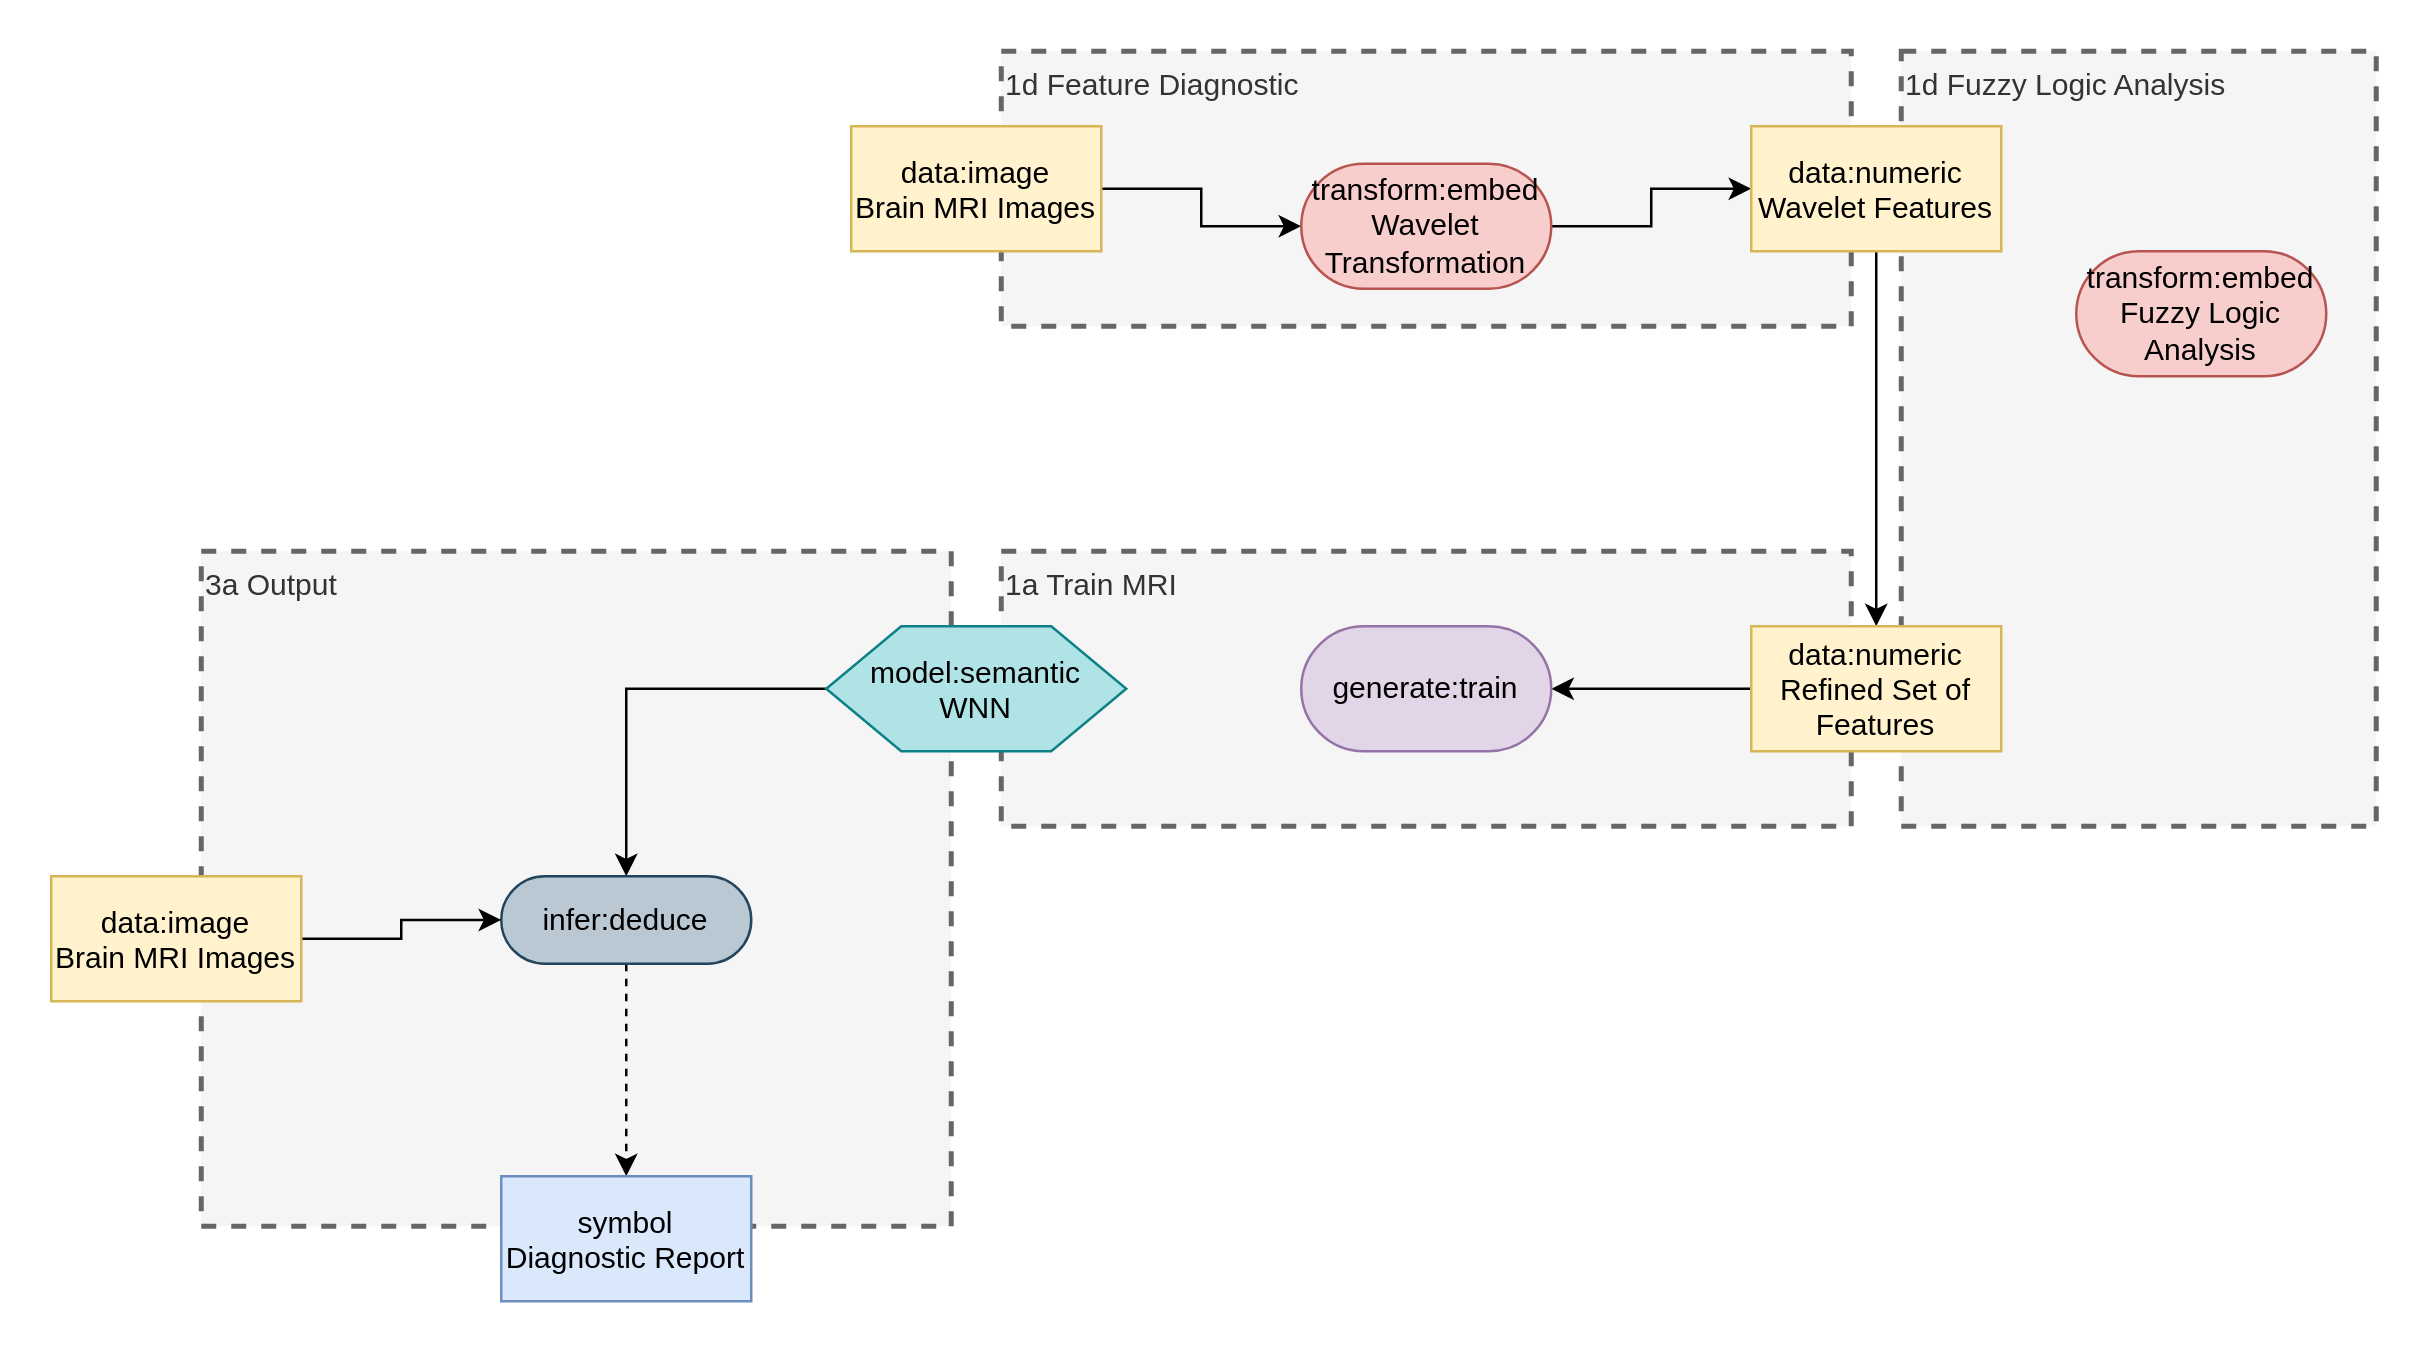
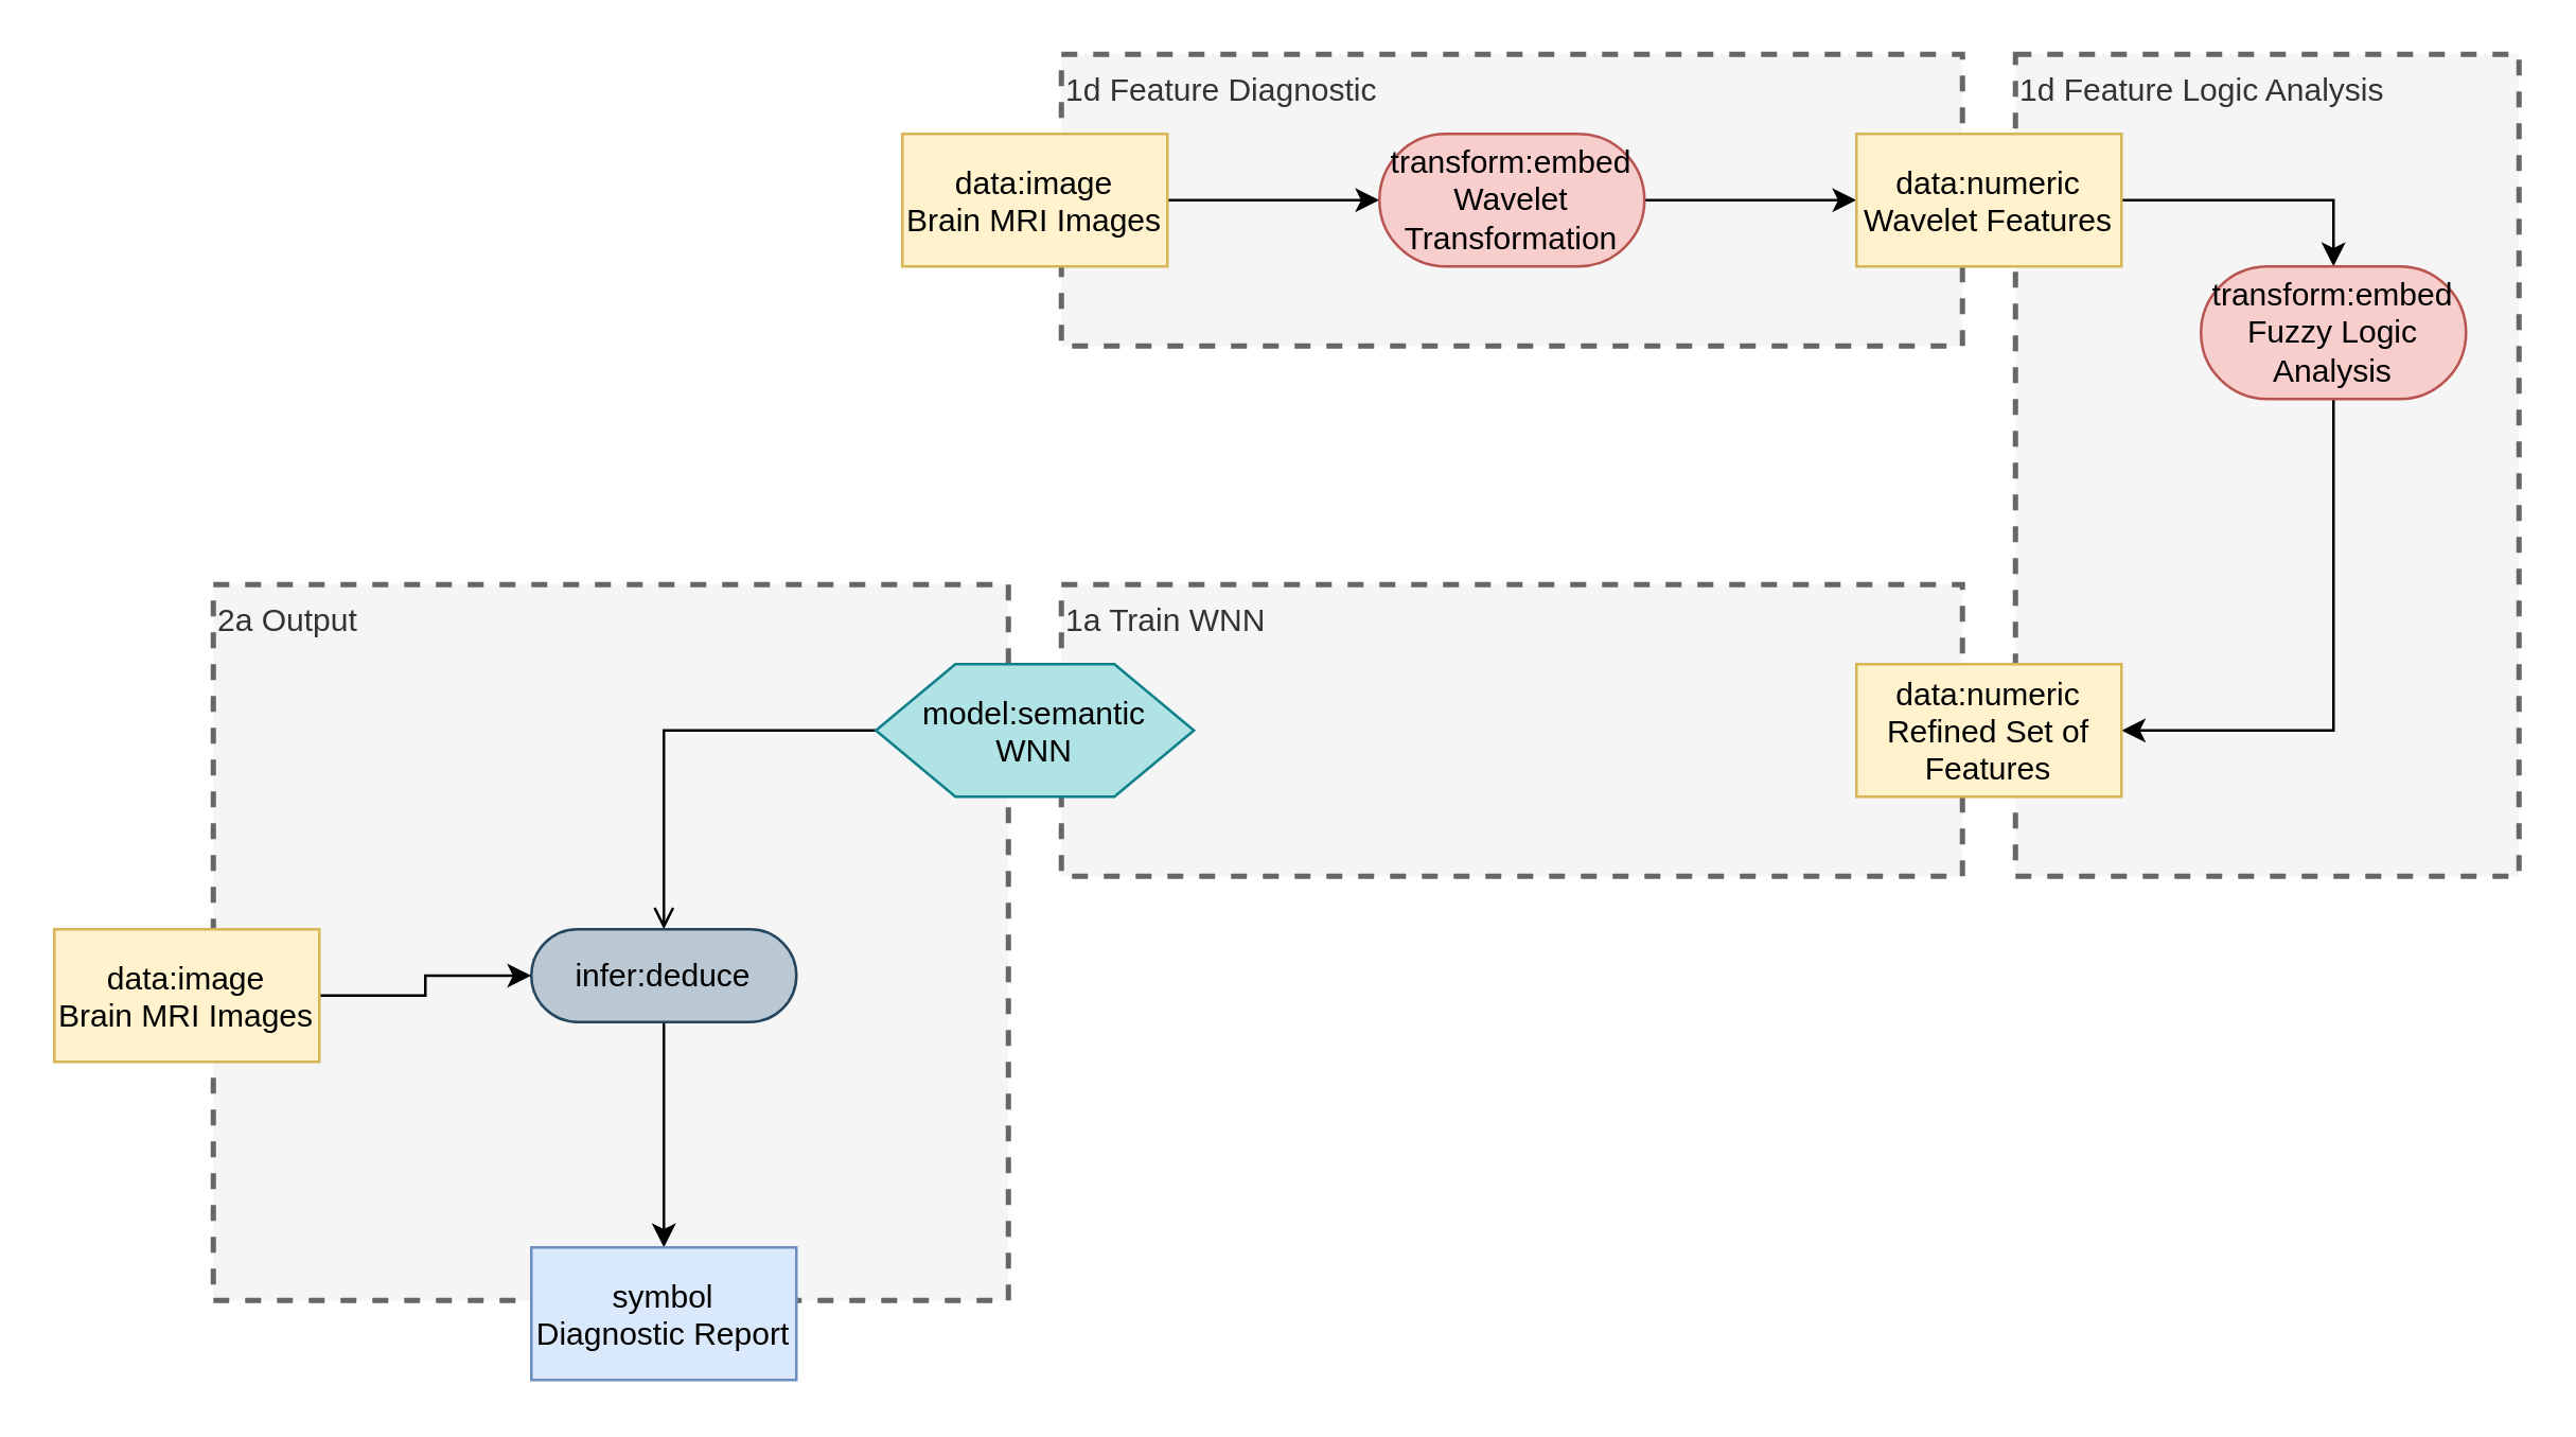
  <mxCell id="0" />
  <mxCell id="1" parent="0" />
- <mxCell id="2" value="3a Output" style="text;html=1;align=left;verticalAlign=top;whiteSpace=wrap;rounded=0;dashed=1;fillColor=#f5f5f5;fontColor=#333333;strokeColor=#666666;strokeWidth=2;" name="text" vertex="1" parent="1"><mxGeometry x="80" y="220" width="300" height="270" as="geometry" /></mxCell>
- <mxCell id="3" value="1a Train MRI" style="text;html=1;align=left;verticalAlign=top;whiteSpace=wrap;rounded=0;dashed=1;fillColor=#f5f5f5;fontColor=#333333;strokeColor=#666666;strokeWidth=2;" name="text" vertex="1" parent="1"><mxGeometry x="400" y="220" width="340" height="110" as="geometry" /></mxCell>
- <mxCell id="4" value="1d Fuzzy Logic Analysis" style="text;html=1;align=left;verticalAlign=top;whiteSpace=wrap;rounded=0;dashed=1;fillColor=#f5f5f5;fontColor=#333333;strokeColor=#666666;strokeWidth=2;" name="text" vertex="1" parent="1"><mxGeometry x="760" y="20" width="190" height="310" as="geometry" /></mxCell>
+ <mxCell id="2" value="2a Output" style="text;html=1;align=left;verticalAlign=top;whiteSpace=wrap;rounded=0;dashed=1;fillColor=#f5f5f5;fontColor=#333333;strokeColor=#666666;strokeWidth=2;" name="text" vertex="1" parent="1"><mxGeometry x="80" y="220" width="300" height="270" as="geometry" /></mxCell>
+ <mxCell id="3" value="1a Train WNN" style="text;html=1;align=left;verticalAlign=top;whiteSpace=wrap;rounded=0;dashed=1;fillColor=#f5f5f5;fontColor=#333333;strokeColor=#666666;strokeWidth=2;" name="text" vertex="1" parent="1"><mxGeometry x="400" y="220" width="340" height="110" as="geometry" /></mxCell>
+ <mxCell id="4" value="1d Feature Logic Analysis" style="text;html=1;align=left;verticalAlign=top;whiteSpace=wrap;rounded=0;dashed=1;fillColor=#f5f5f5;fontColor=#333333;strokeColor=#666666;strokeWidth=2;" name="text" vertex="1" parent="1"><mxGeometry x="760" y="20" width="190" height="310" as="geometry" /></mxCell>
  <mxCell id="5" value="1d Feature Diagnostic" style="text;html=1;align=left;verticalAlign=top;whiteSpace=wrap;rounded=0;dashed=1;fillColor=#f5f5f5;fontColor=#333333;strokeColor=#666666;strokeWidth=2;" name="text" vertex="1" parent="1"><mxGeometry x="400" y="20" width="340" height="110" as="geometry" /></mxCell>
  <mxCell id="6" style="edgeStyle=orthogonalEdgeStyle;rounded=0;orthogonalLoop=1;jettySize=auto;html=1;entryX=0;entryY=0.5;entryDx=0;entryDy=0;" edge="1" parent="1" source="7" target="9"><mxGeometry relative="1" as="geometry" /></mxCell>
  <mxCell id="7" value="data:image&#10;Brain MRI Images" style="rectangle;fillColor=#fff2cc;strokeColor=#d6b656;" name="data" vertex="1" parent="1"><mxGeometry x="340" y="50" width="100" height="50" as="geometry" /></mxCell>
  <mxCell id="8" style="edgeStyle=orthogonalEdgeStyle;rounded=0;orthogonalLoop=1;jettySize=auto;html=1;entryX=0;entryY=0.5;entryDx=0;entryDy=0;" edge="1" parent="1" source="9" target="11"><mxGeometry relative="1" as="geometry" /></mxCell>
- <mxCell id="9" value="&lt;div&gt;transform:embed&lt;/div&gt;&lt;div&gt;Wavelet&lt;/div&gt;&lt;div&gt;Transformation&lt;/div&gt;" style="rounded=1;whiteSpace=wrap;html=1;arcSize=50;fillColor=#f8cecc;strokeColor=#b85450;" name="transform" vertex="1" parent="1"><mxGeometry x="520" y="65" width="100" height="50" as="geometry" /></mxCell>
- <mxCell id="10" style="edgeStyle=orthogonalEdgeStyle;rounded=0;orthogonalLoop=1;jettySize=auto;html=1;" edge="1" parent="1" source="11" target="15"><mxGeometry relative="1" as="geometry" /></mxCell>
+ <mxCell id="9" value="&lt;div&gt;transform:embed&lt;/div&gt;&lt;div&gt;Wavelet&lt;/div&gt;&lt;div&gt;Transformation&lt;/div&gt;" style="rounded=1;whiteSpace=wrap;html=1;arcSize=50;fillColor=#f8cecc;strokeColor=#b85450;" name="transform" vertex="1" parent="1"><mxGeometry x="520" y="50" width="100" height="50" as="geometry" /></mxCell>
+ <mxCell id="10" style="edgeStyle=orthogonalEdgeStyle;rounded=0;orthogonalLoop=1;jettySize=auto;html=1;entryX=0.5;entryY=0;entryDx=0;entryDy=0;" edge="1" parent="1" source="11" target="13"><mxGeometry relative="1" as="geometry" /></mxCell>
  <mxCell id="11" value="data:numeric&#10;Wavelet Features" style="rectangle;fillColor=#fff2cc;strokeColor=#d6b656;" name="data" vertex="1" parent="1"><mxGeometry x="700" y="50" width="100" height="50" as="geometry" /></mxCell>
+ <mxCell id="12" style="edgeStyle=orthogonalEdgeStyle;rounded=0;orthogonalLoop=1;jettySize=auto;html=1;exitX=0.5;exitY=1;exitDx=0;exitDy=0;entryX=1;entryY=0.5;entryDx=0;entryDy=0;" edge="1" parent="1" source="13" target="15"><mxGeometry relative="1" as="geometry" /></mxCell>
  <mxCell id="13" value="&lt;div&gt;transform:embed&lt;/div&gt;&lt;div&gt;Fuzzy Logic&lt;/div&gt;&lt;div&gt;Analysis&lt;/div&gt;" style="rounded=1;whiteSpace=wrap;html=1;arcSize=50;fillColor=#f8cecc;strokeColor=#b85450;" name="transform" vertex="1" parent="1"><mxGeometry x="830" y="100" width="100" height="50" as="geometry" /></mxCell>
- <mxCell id="14" style="edgeStyle=orthogonalEdgeStyle;rounded=0;orthogonalLoop=1;jettySize=auto;html=1;exitX=0;exitY=0.5;exitDx=0;exitDy=0;" edge="1" parent="1" source="15" target="16"><mxGeometry relative="1" as="geometry" /></mxCell>
  <mxCell id="15" value="data:numeric&#10;Refined Set of&#10;Features" style="rectangle;fillColor=#fff2cc;strokeColor=#d6b656;" name="data" vertex="1" parent="1"><mxGeometry x="700" y="250" width="100" height="50" as="geometry" /></mxCell>
- <mxCell id="16" value="generate:train" style="rounded=1;whiteSpace=wrap;html=1;arcSize=50;fillColor=#e1d5e7;strokeColor=#9673a6;" name="generate:train" vertex="1" parent="1"><mxGeometry x="520" y="250" width="100" height="50" as="geometry" /></mxCell>
- <mxCell id="17" style="edgeStyle=orthogonalEdgeStyle;rounded=0;orthogonalLoop=1;jettySize=auto;html=1;entryX=0.5;entryY=0;entryDx=0;entryDy=0;" edge="1" parent="1" source="18" target="20"><mxGeometry relative="1" as="geometry" /></mxCell>
+ <mxCell id="17" style="edgeStyle=orthogonalEdgeStyle;rounded=0;orthogonalLoop=1;jettySize=auto;html=1;entryX=0.5;entryY=0;entryDx=0;entryDy=0;endArrow=open;" edge="1" parent="1" source="18" target="20"><mxGeometry relative="1" as="geometry" /></mxCell>
  <mxCell id="18" value="model:semantic&#10;WNN" style="shape=hexagon;perimeter=hexagonPerimeter2;fillColor=#b0e3e6;strokeColor=#0e8088;" name="model" vertex="1" parent="1"><mxGeometry x="330" y="250" width="120" height="50" as="geometry" /></mxCell>
- <mxCell id="19" style="edgeStyle=orthogonalEdgeStyle;rounded=0;orthogonalLoop=1;jettySize=auto;html=1;exitX=0.5;exitY=1;exitDx=0;exitDy=0;entryX=0.5;entryY=0;entryDx=0;entryDy=0;dashed=1;" edge="1" parent="1" source="20" target="23"><mxGeometry relative="1" as="geometry" /></mxCell>
+ <mxCell id="19" style="edgeStyle=orthogonalEdgeStyle;rounded=0;orthogonalLoop=1;jettySize=auto;html=1;exitX=0.5;exitY=1;exitDx=0;exitDy=0;entryX=0.5;entryY=0;entryDx=0;entryDy=0;" edge="1" parent="1" source="20" target="23"><mxGeometry relative="1" as="geometry" /></mxCell>
  <mxCell id="20" value="infer:deduce" style="rounded=1;whiteSpace=wrap;html=1;arcSize=50;fillColor=#bac8d3;strokeColor=#23445d;" name="infer:deduce" vertex="1" parent="1"><mxGeometry x="200" y="350" width="100" height="35" as="geometry" /></mxCell>
  <mxCell id="21" style="edgeStyle=orthogonalEdgeStyle;rounded=0;orthogonalLoop=1;jettySize=auto;html=1;exitX=1;exitY=0.5;exitDx=0;exitDy=0;entryX=0;entryY=0.5;entryDx=0;entryDy=0;" edge="1" parent="1" source="22" target="20"><mxGeometry relative="1" as="geometry" /></mxCell>
  <mxCell id="22" value="data:image&#10;Brain MRI Images" style="rectangle;fillColor=#fff2cc;strokeColor=#d6b656;" name="data" vertex="1" parent="1"><mxGeometry x="20" y="350" width="100" height="50" as="geometry" /></mxCell>
  <mxCell id="23" value="symbol&#10;Diagnostic Report" style="rectangle;fillColor=#dae8fc;strokeColor=#6c8ebf;" name="symbol" vertex="1" parent="1"><mxGeometry x="200" y="470" width="100" height="50" as="geometry" /></mxCell>
